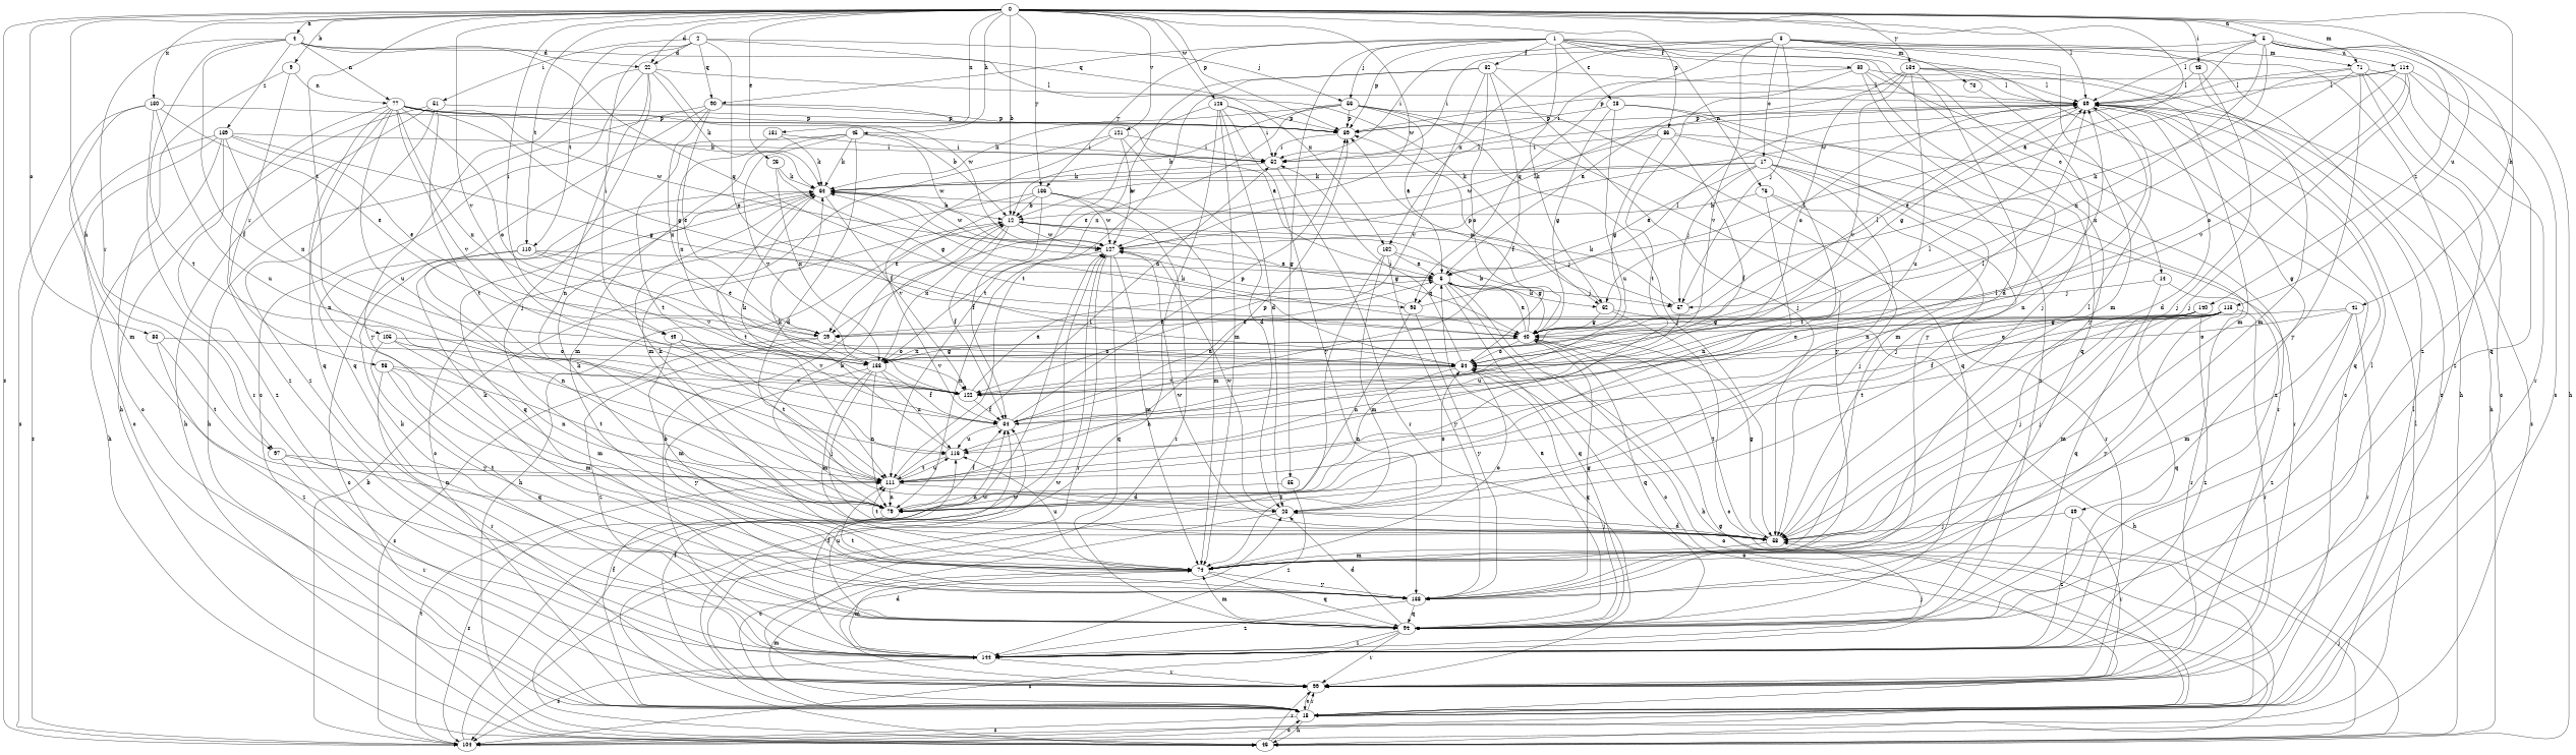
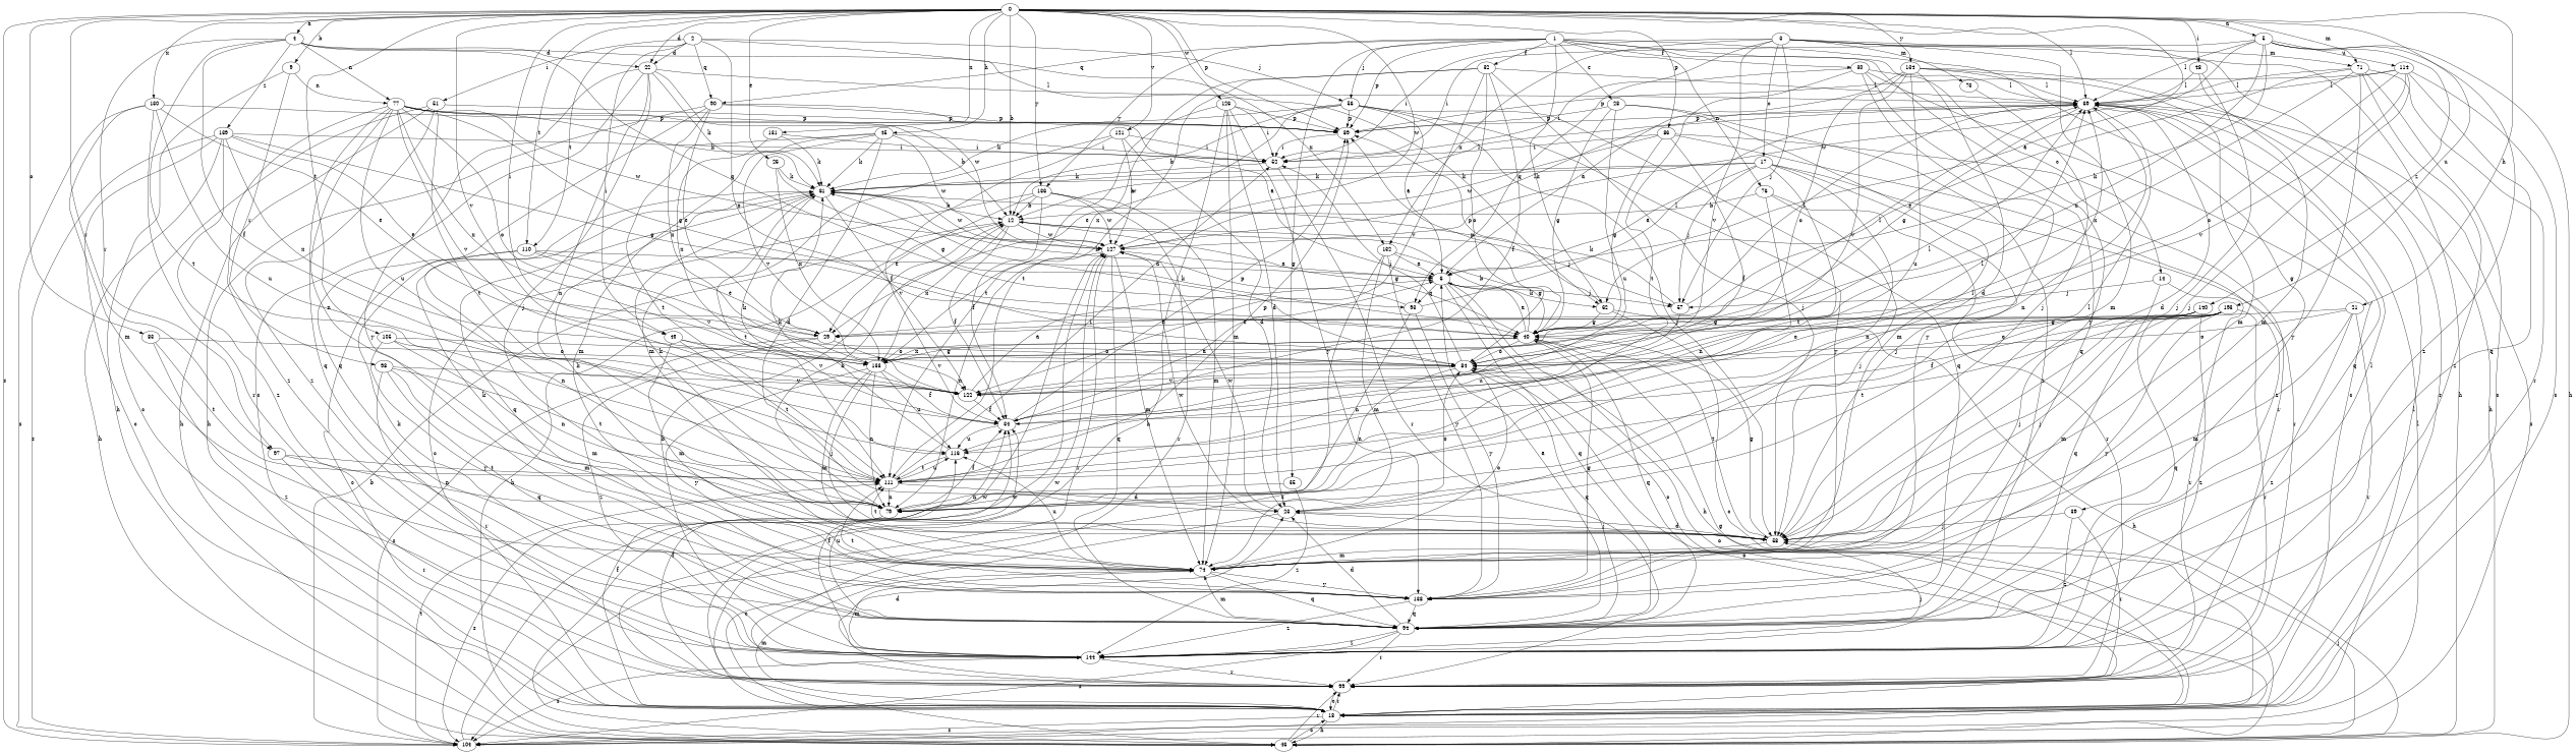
  strict digraph {
    0
    4
    5
    6
    9
    12
    22
    26
-   41
+   41 [label=21]
    45
    48
    49
    69
    71
    83
    86
    89
    97
    104
    105
    110
-   113
+   113 [label=193]
    121
    122
    126
    127
    130
    131
    134
    136
    62
    93
    34
    77
    111
    139
    46
    52
    114
    133
    140
    144
    57
    18
    94
    98
    40
    138
    58
-   64
+   64 [label=61]
    79
    84
    74
    99
    23
    29
    116
    1
    14
    28
    30
    32
    35
    39
    56
    76
    90
    2
    51
    132
    3
    17
    73
    0 -> 4 [label=a]
    0 -> 5 [label=a]
    0 -> 6 [label=a]
    0 -> 9 [label=b]
    0 -> 12 [label=b]
    0 -> 22 [label=d]
    0 -> 26 [label=e]
    0 -> 41 [label=h]
    0 -> 45 [label=h]
    0 -> 48 [label=i]
    0 -> 49 [label=i]
    0 -> 69 [label=l]
    0 -> 71 [label=m]
    0 -> 83 [label=o]
    0 -> 86 [label=p]
    0 -> 89 [label=p]
-   0 -> 97 [label=h]
+   0 -> 97 [label=r]
    0 -> 104 [label=s]
    0 -> 105 [label=t]
    0 -> 110 [label=t]
    0 -> 113 [label=u]
    0 -> 121 [label=v]
    0 -> 122 [label=v]
    0 -> 126 [label=w]
    0 -> 127 [label=w]
    0 -> 130 [label=x]
    0 -> 131 [label=x]
    0 -> 134 [label=y]
    0 -> 136 [label=y]
    4 -> 22 [label=d]
    4 -> 97 [label=r]
    4 -> 62 [label=k]
    4 -> 93 [label=q]
    4 -> 34 [label=f]
    4 -> 77 [label=n]
    4 -> 111 [label=t]
    4 -> 139 [label=z]
    5 -> 69 [label=l]
    5 -> 127 [label=w]
    5 -> 62 [label=k]
    5 -> 46 [label=h]
    5 -> 52 [label=i]
    5 -> 114 [label=u]
    5 -> 133 [label=x]
    5 -> 140 [label=z]
    5 -> 144 [label=z]
    6 -> 62 [label=k]
    6 -> 93 [label=q]
    6 -> 46 [label=h]
    6 -> 57 [label=j]
    6 -> 18 [label=c]
    6 -> 94 [label=q]
    9 -> 77 [label=n]
    9 -> 46 [label=h]
    9 -> 98 [label=r]
    12 -> 127 [label=w]
    12 -> 34 [label=f]
    12 -> 46 [label=h]
    12 -> 133 [label=x]
    12 -> 57 [label=j]
    12 -> 40 [label=g]
    22 -> 69 [label=l]
    22 -> 127 [label=w]
    22 -> 18 [label=c]
    22 -> 138 [label=y]
    22 -> 58 [label=j]
    22 -> 64 [label=k]
    22 -> 79 [label=n]
    26 -> 133 [label=x]
    26 -> 40 [label=g]
    26 -> 64 [label=k]
    41 -> 144 [label=z]
    41 -> 40 [label=g]
    41 -> 84 [label=o]
    41 -> 74 [label=m]
    41 -> 99 [label=r]
    45 -> 122 [label=v]
    45 -> 127 [label=w]
    45 -> 111 [label=t]
    45 -> 52 [label=i]
    45 -> 64 [label=k]
    45 -> 74 [label=m]
    45 -> 23 [label=d]
    48 -> 69 [label=l]
    48 -> 58 [label=j]
    48 -> 74 [label=m]
    49 -> 122 [label=v]
    49 -> 111 [label=t]
    49 -> 84 [label=o]
    49 -> 74 [label=m]
    69 -> 89 [label=p]
    69 -> 104 [label=s]
    69 -> 94 [label=q]
    69 -> 40 [label=g]
    69 -> 79 [label=n]
    69 -> 23 [label=d]
    71 -> 69 [label=l]
    71 -> 133 [label=x]
    71 -> 144 [label=z]
    71 -> 18 [label=c]
    71 -> 138 [label=y]
    71 -> 99 [label=r]
    71 -> 29 [label=e]
    83 -> 111 [label=t]
    83 -> 144 [label=z]
    83 -> 84 [label=o]
    86 -> 127 [label=w]
    86 -> 34 [label=f]
    86 -> 52 [label=i]
    86 -> 144 [label=z]
    86 -> 40 [label=g]
    86 -> 99 [label=r]
    89 -> 52 [label=i]
    97 -> 111 [label=t]
    97 -> 79 [label=n]
    97 -> 99 [label=r]
    104 -> 12 [label=b]
    104 -> 69 [label=l]
    104 -> 127 [label=w]
    104 -> 111 [label=t]
    104 -> 84 [label=o]
    105 -> 138 [label=y]
    105 -> 79 [label=n]
    105 -> 84 [label=o]
    105 -> 74 [label=m]
    110 -> 6 [label=a]
    110 -> 122 [label=v]
    110 -> 18 [label=c]
    110 -> 79 [label=n]
    110 -> 29 [label=e]
    113 -> 34 [label=f]
    113 -> 111 [label=t]
    113 -> 40 [label=g]
    113 -> 138 [label=y]
    113 -> 58 [label=j]
    113 -> 84 [label=o]
    113 -> 74 [label=m]
    113 -> 99 [label=r]
    113 -> 29 [label=e]
    121 -> 127 [label=w]
    121 -> 34 [label=f]
    121 -> 52 [label=i]
    121 -> 74 [label=m]
    121 -> 23 [label=d]
    122 -> 6 [label=a]
    122 -> 69 [label=l]
    122 -> 34 [label=f]
    126 -> 89 [label=p]
    126 -> 111 [label=t]
    126 -> 46 [label=h]
    126 -> 52 [label=i]
    126 -> 138 [label=y]
    126 -> 74 [label=m]
    126 -> 23 [label=d]
    127 -> 6 [label=a]
    127 -> 69 [label=l]
    127 -> 94 [label=q]
    127 -> 79 [label=n]
    127 -> 74 [label=m]
    127 -> 99 [label=r]
    130 -> 89 [label=p]
    130 -> 104 [label=s]
    130 -> 74 [label=m]
    130 -> 99 [label=r]
    130 -> 29 [label=e]
    130 -> 116 [label=u]
    131 -> 52 [label=i]
    131 -> 133 [label=x]
    131 -> 64 [label=k]
    134 -> 6 [label=a]
    134 -> 69 [label=l]
    134 -> 122 [label=v]
    134 -> 46 [label=h]
    134 -> 84 [label=o]
    134 -> 74 [label=m]
    134 -> 23 [label=d]
    134 -> 116 [label=u]
    136 -> 12 [label=b]
    136 -> 127 [label=w]
    136 -> 34 [label=f]
    136 -> 18 [label=c]
    136 -> 74 [label=m]
    136 -> 99 [label=r]
    136 -> 29 [label=e]
    62 -> 89 [label=p]
    62 -> 46 [label=h]
    62 -> 18 [label=c]
    62 -> 40 [label=g]
    93 -> 69 [label=l]
    93 -> 138 [label=y]
    93 -> 64 [label=k]
    93 -> 79 [label=n]
    34 -> 6 [label=a]
    34 -> 69 [label=l]
    34 -> 89 [label=p]
    34 -> 64 [label=k]
    34 -> 116 [label=u]
    77 -> 12 [label=b]
    77 -> 89 [label=p]
    77 -> 122 [label=v]
    77 -> 127 [label=w]
    77 -> 133 [label=x]
    77 -> 144 [label=z]
    77 -> 94 [label=q]
    77 -> 40 [label=g]
    77 -> 64 [label=k]
    77 -> 79 [label=n]
    77 -> 84 [label=o]
    77 -> 116 [label=u]
    111 -> 69 [label=l]
    111 -> 89 [label=p]
    111 -> 52 [label=i]
    111 -> 79 [label=n]
    111 -> 23 [label=d]
    111 -> 116 [label=u]
    139 -> 104 [label=s]
    139 -> 46 [label=h]
    139 -> 52 [label=i]
    139 -> 133 [label=x]
    139 -> 144 [label=z]
    139 -> 18 [label=c]
    139 -> 40 [label=g]
    139 -> 29 [label=e]
    46 -> 127 [label=w]
    46 -> 18 [label=c]
    46 -> 58 [label=j]
    46 -> 99 [label=r]
    52 -> 64 [label=k]
    52 -> 99 [label=r]
    114 -> 69 [label=l]
    114 -> 89 [label=p]
    114 -> 122 [label=v]
    114 -> 18 [label=c]
    114 -> 94 [label=q]
    114 -> 58 [label=j]
    114 -> 84 [label=o]
    133 -> 34 [label=f]
    133 -> 40 [label=g]
    133 -> 138 [label=y]
    133 -> 58 [label=j]
    133 -> 79 [label=n]
    133 -> 74 [label=m]
    133 -> 116 [label=u]
    140 -> 144 [label=z]
    140 -> 94 [label=q]
    140 -> 58 [label=j]
    140 -> 84 [label=o]
    140 -> 29 [label=e]
    144 -> 12 [label=b]
    144 -> 104 [label=s]
    144 -> 34 [label=f]
    144 -> 58 [label=j]
    144 -> 64 [label=k]
    144 -> 74 [label=m]
    144 -> 99 [label=r]
    57 -> 69 [label=l]
    57 -> 64 [label=k]
    57 -> 116 [label=u]
    18 -> 69 [label=l]
    18 -> 104 [label=s]
    18 -> 127 [label=w]
    18 -> 34 [label=f]
    18 -> 46 [label=h]
    18 -> 40 [label=g]
    18 -> 84 [label=o]
    18 -> 74 [label=m]
    18 -> 99 [label=r]
    94 -> 6 [label=a]
    94 -> 69 [label=l]
    94 -> 104 [label=s]
    94 -> 144 [label=z]
    94 -> 74 [label=m]
    94 -> 99 [label=r]
    94 -> 23 [label=d]
    94 -> 116 [label=u]
    98 -> 122 [label=v]
    98 -> 111 [label=t]
    98 -> 94 [label=q]
    98 -> 74 [label=m]
    98 -> 99 [label=r]
    40 -> 6 [label=a]
    40 -> 12 [label=b]
    40 -> 69 [label=l]
    40 -> 89 [label=p]
    40 -> 133 [label=x]
    40 -> 94 [label=q]
    40 -> 58 [label=t]
    40 -> 84 [label=o]
    138 -> 111 [label=t]
    138 -> 144 [label=z]
    138 -> 94 [label=q]
    138 -> 40 [label=g]
    138 -> 64 [label=k]
    58 -> 127 [label=w]
    58 -> 111 [label=t]
    58 -> 40 [label=g]
    58 -> 64 [label=k]
    58 -> 74 [label=m]
    58 -> 23 [label=d]
    64 -> 12 [label=b]
    64 -> 69 [label=l]
    64 -> 122 [label=v]
    64 -> 127 [label=w]
    64 -> 111 [label=t]
    64 -> 94 [label=q]
    79 -> 12 [label=b]
    79 -> 69 [label=l]
    79 -> 104 [label=s]
    79 -> 34 [label=f]
    79 -> 64 [label=k]
    84 -> 122 [label=v]
    84 -> 52 [label=i]
    84 -> 94 [label=q]
    84 -> 64 [label=k]
    84 -> 79 [label=n]
    74 -> 94 [label=q]
    74 -> 138 [label=y]
    74 -> 84 [label=o]
    74 -> 116 [label=u]
    99 -> 34 [label=f]
    99 -> 18 [label=c]
    99 -> 23 [label=d]
    23 -> 127 [label=w]
    23 -> 18 [label=c]
    23 -> 58 [label=j]
    23 -> 84 [label=o]
    29 -> 104 [label=s]
    29 -> 122 [label=v]
    29 -> 144 [label=z]
    116 -> 111 [label=t]
    116 -> 64 [label=k]
    1 -> 89 [label=p]
    1 -> 136 [label=y]
    1 -> 62 [label=k]
    1 -> 138 [label=y]
    1 -> 14 [label=c]
    1 -> 28 [label=e]
    1 -> 30 [label=f]
    1 -> 32 [label=f]
    1 -> 35 [label=g]
    1 -> 39 [label=g]
    1 -> 56 [label=j]
    1 -> 76 [label=n]
    1 -> 90 [label=q]
    14 -> 57 [label=j]
    14 -> 94 [label=q]
    14 -> 99 [label=r]
    28 -> 89 [label=p]
    28 -> 144 [label=z]
    28 -> 40 [label=g]
    28 -> 74 [label=m]
    28 -> 116 [label=u]
    30 -> 69 [label=l]
    30 -> 111 [label=t]
    30 -> 52 [label=i]
    30 -> 18 [label=c]
    30 -> 94 [label=q]
    30 -> 138 [label=y]
    32 -> 69 [label=l]
    32 -> 122 [label=v]
    32 -> 34 [label=f]
    32 -> 111 [label=t]
    32 -> 133 [label=x]
    32 -> 58 [label=j]
    32 -> 84 [label=o]
    35 -> 144 [label=z]
    35 -> 79 [label=n]
    39 -> 144 [label=z]
    39 -> 58 [label=j]
    39 -> 99 [label=r]
    56 -> 6 [label=a]
    56 -> 12 [label=b]
    56 -> 89 [label=p]
    56 -> 94 [label=q]
    56 -> 138 [label=y]
    56 -> 58 [label=j]
    56 -> 64 [label=k]
    56 -> 29 [label=e]
    76 -> 12 [label=b]
    76 -> 58 [label=j]
    76 -> 79 [label=n]
    76 -> 99 [label=r]
    90 -> 6 [label=a]
    90 -> 89 [label=p]
    90 -> 46 [label=h]
    90 -> 133 [label=x]
    90 -> 94 [label=q]
    90 -> 29 [label=e]
    2 -> 22 [label=d]
    2 -> 49 [label=i]
    2 -> 110 [label=t]
    2 -> 84 [label=o]
    2 -> 56 [label=j]
    2 -> 90 [label=q]
    2 -> 51 [label=i]
    2 -> 132 [label=x]
    51 -> 89 [label=p]
    51 -> 111 [label=t]
    51 -> 46 [label=h]
    51 -> 144 [label=z]
    51 -> 18 [label=c]
    132 -> 6 [label=a]
    132 -> 104 [label=s]
    132 -> 40 [label=g]
    132 -> 138 [label=y]
    132 -> 74 [label=m]
    3 -> 71 [label=m]
    3 -> 104 [label=s]
    3 -> 122 [label=v]
    3 -> 93 [label=q]
    3 -> 46 [label=h]
    3 -> 52 [label=i]
    3 -> 57 [label=j]
    3 -> 74 [label=m]
    3 -> 132 [label=x]
    3 -> 17 [label=c]
    3 -> 73 [label=m]
    17 -> 6 [label=a]
    17 -> 12 [label=b]
    17 -> 111 [label=t]
    17 -> 57 [label=j]
    17 -> 58 [label=j]
    17 -> 64 [label=k]
    17 -> 79 [label=n]
    17 -> 99 [label=r]
    73 -> 58 [label=j]
  }
